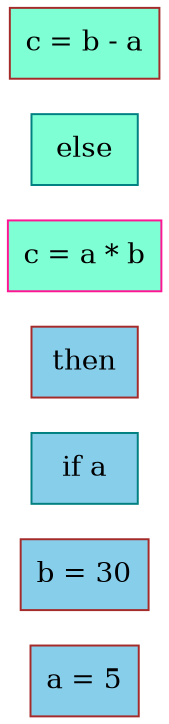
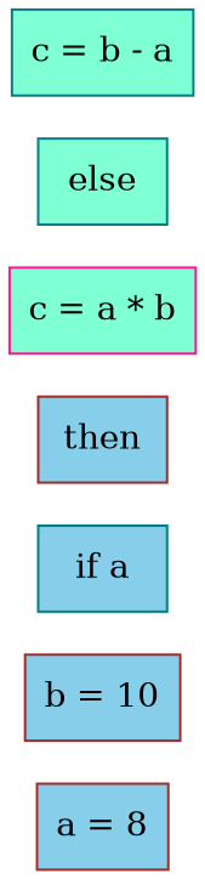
  digraph {
    rankdir=LR
    node [shape=box style=filled fillcolor=skyblue color=brown]
-   n1 [label="a = 5"]
-   n2 [label="b = 30"]
+   n1 [label="a = 8"]
+   n2 [label="b = 10"]
    n3 [label="if a" color=teal]
    n4 [label=then]
    n5 [label="c = a * b" fillcolor=aquamarine color=deeppink]
    n6 [label=else fillcolor=aquamarine color=teal]
-   n7 [label="c = b - a" fillcolor=aquamarine]
+   n7 [label="c = b - a" fillcolor=aquamarine color=teal]
  }
